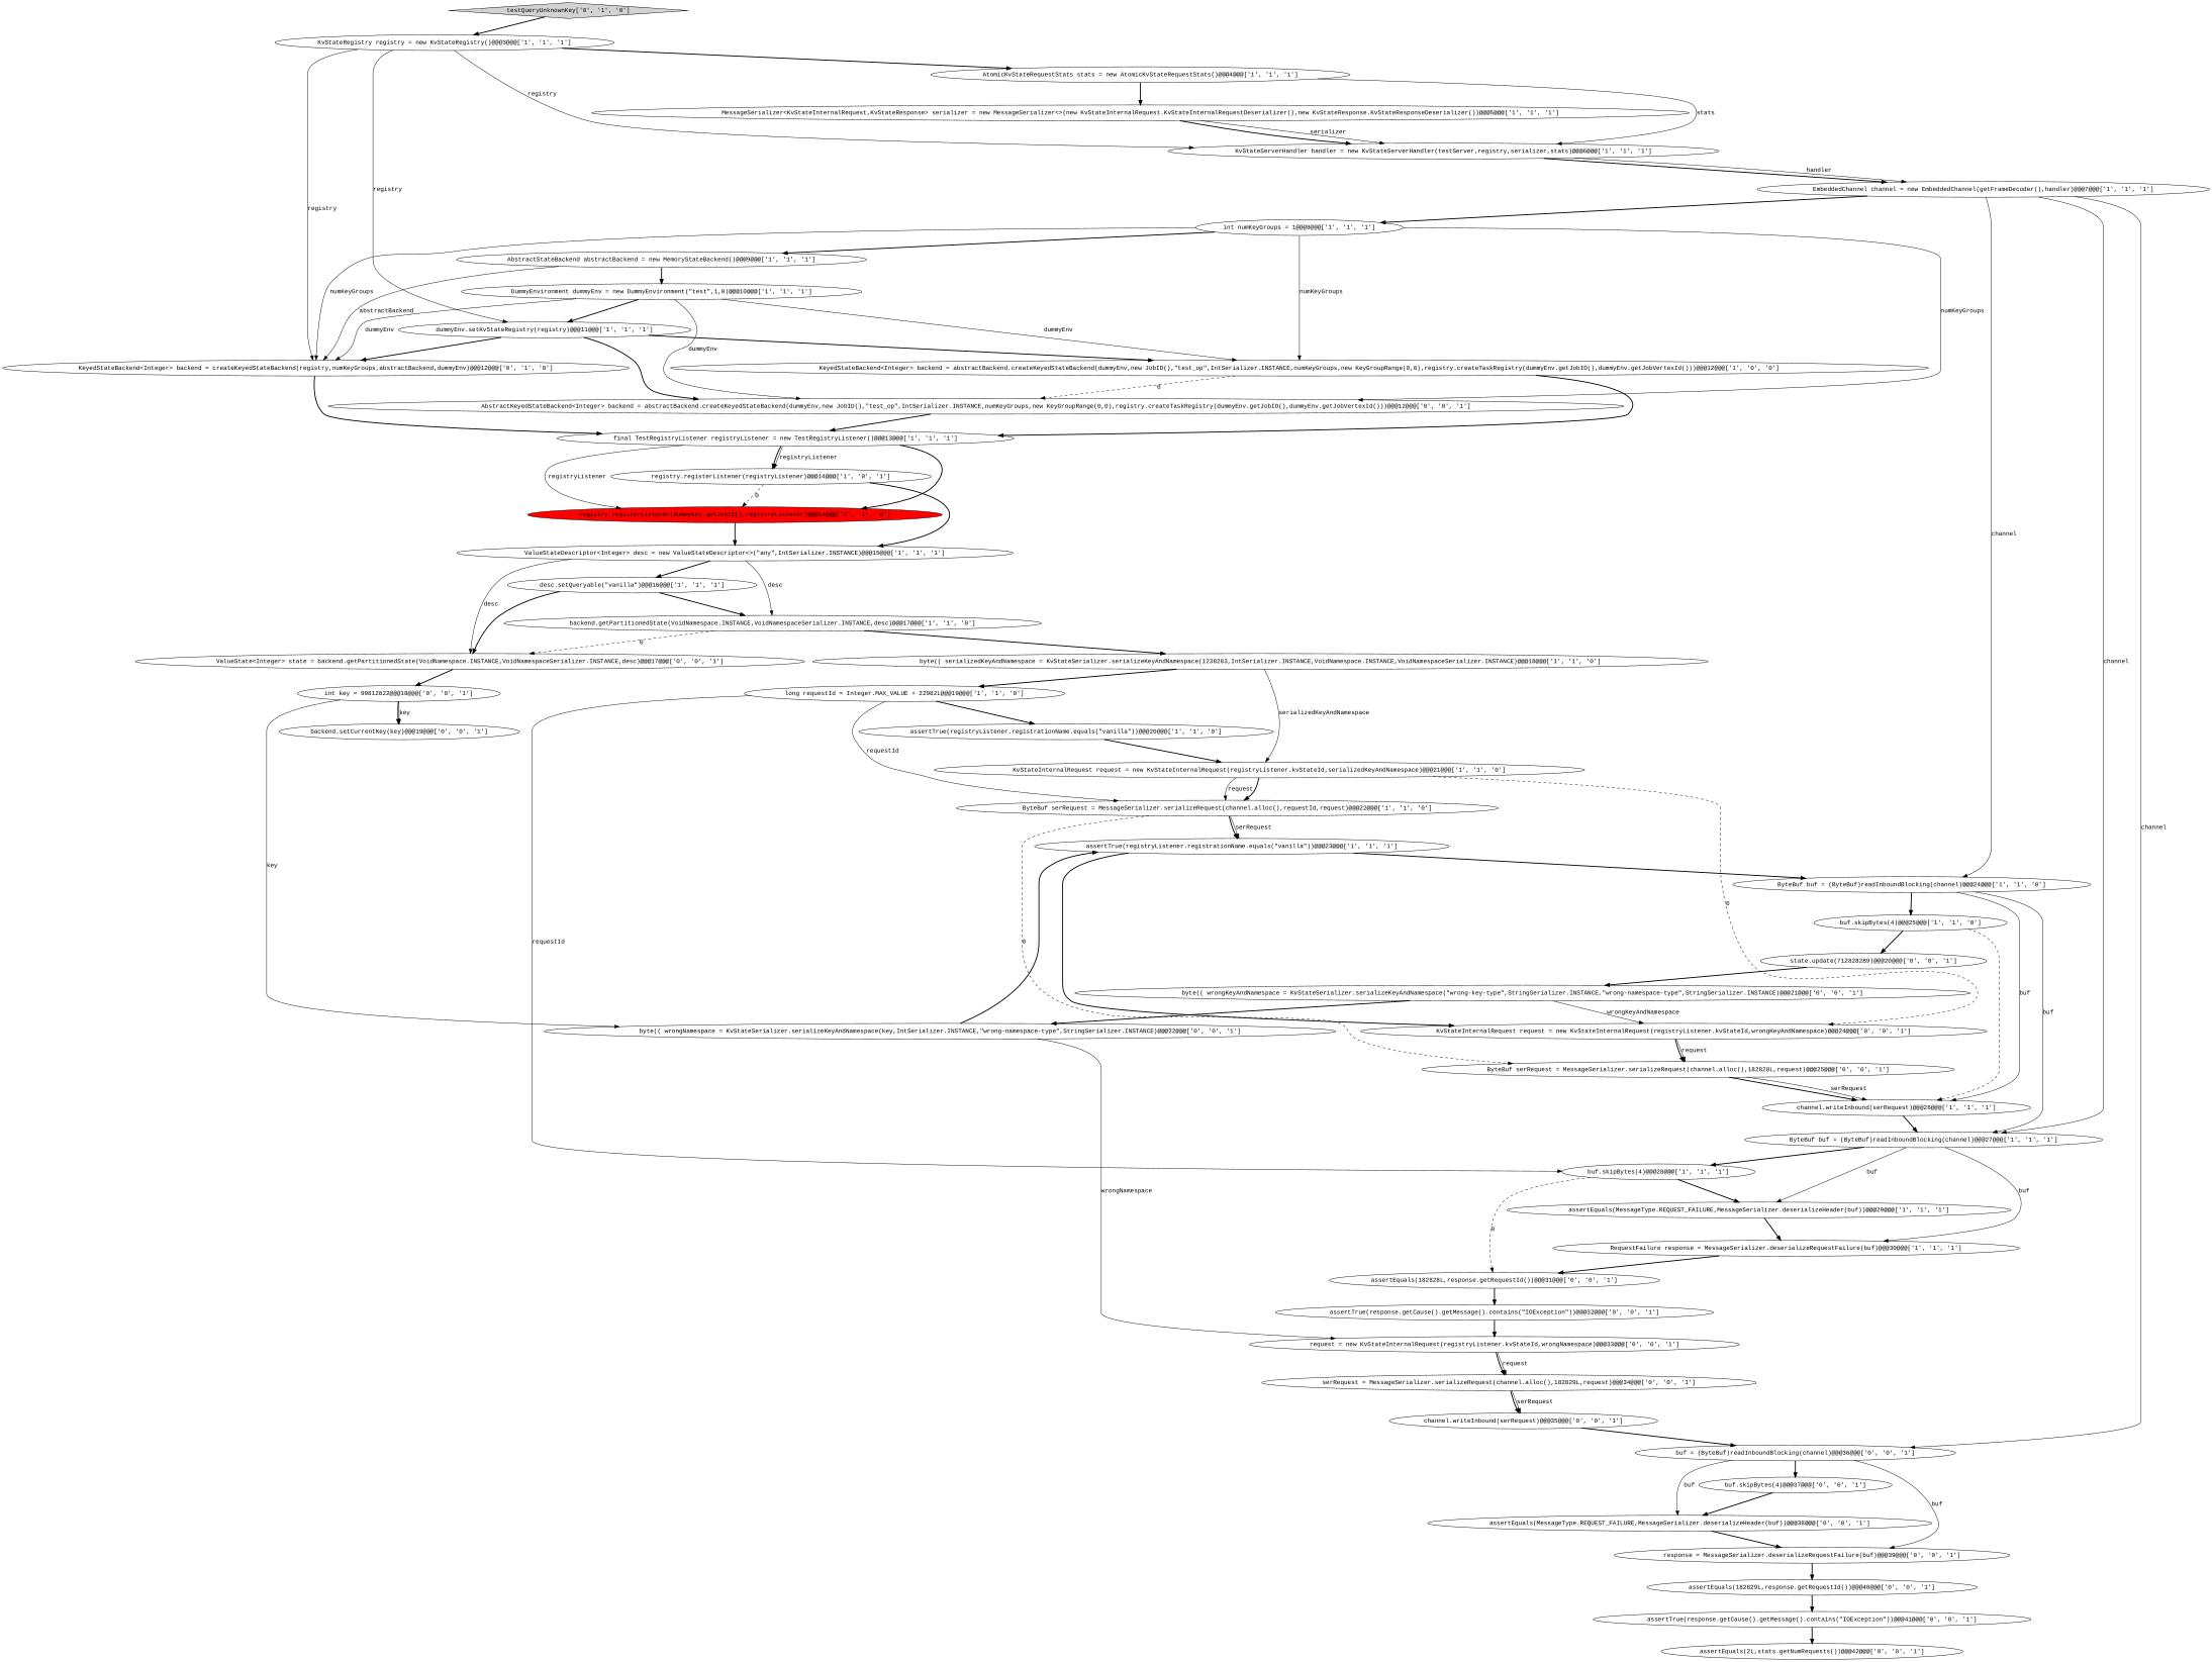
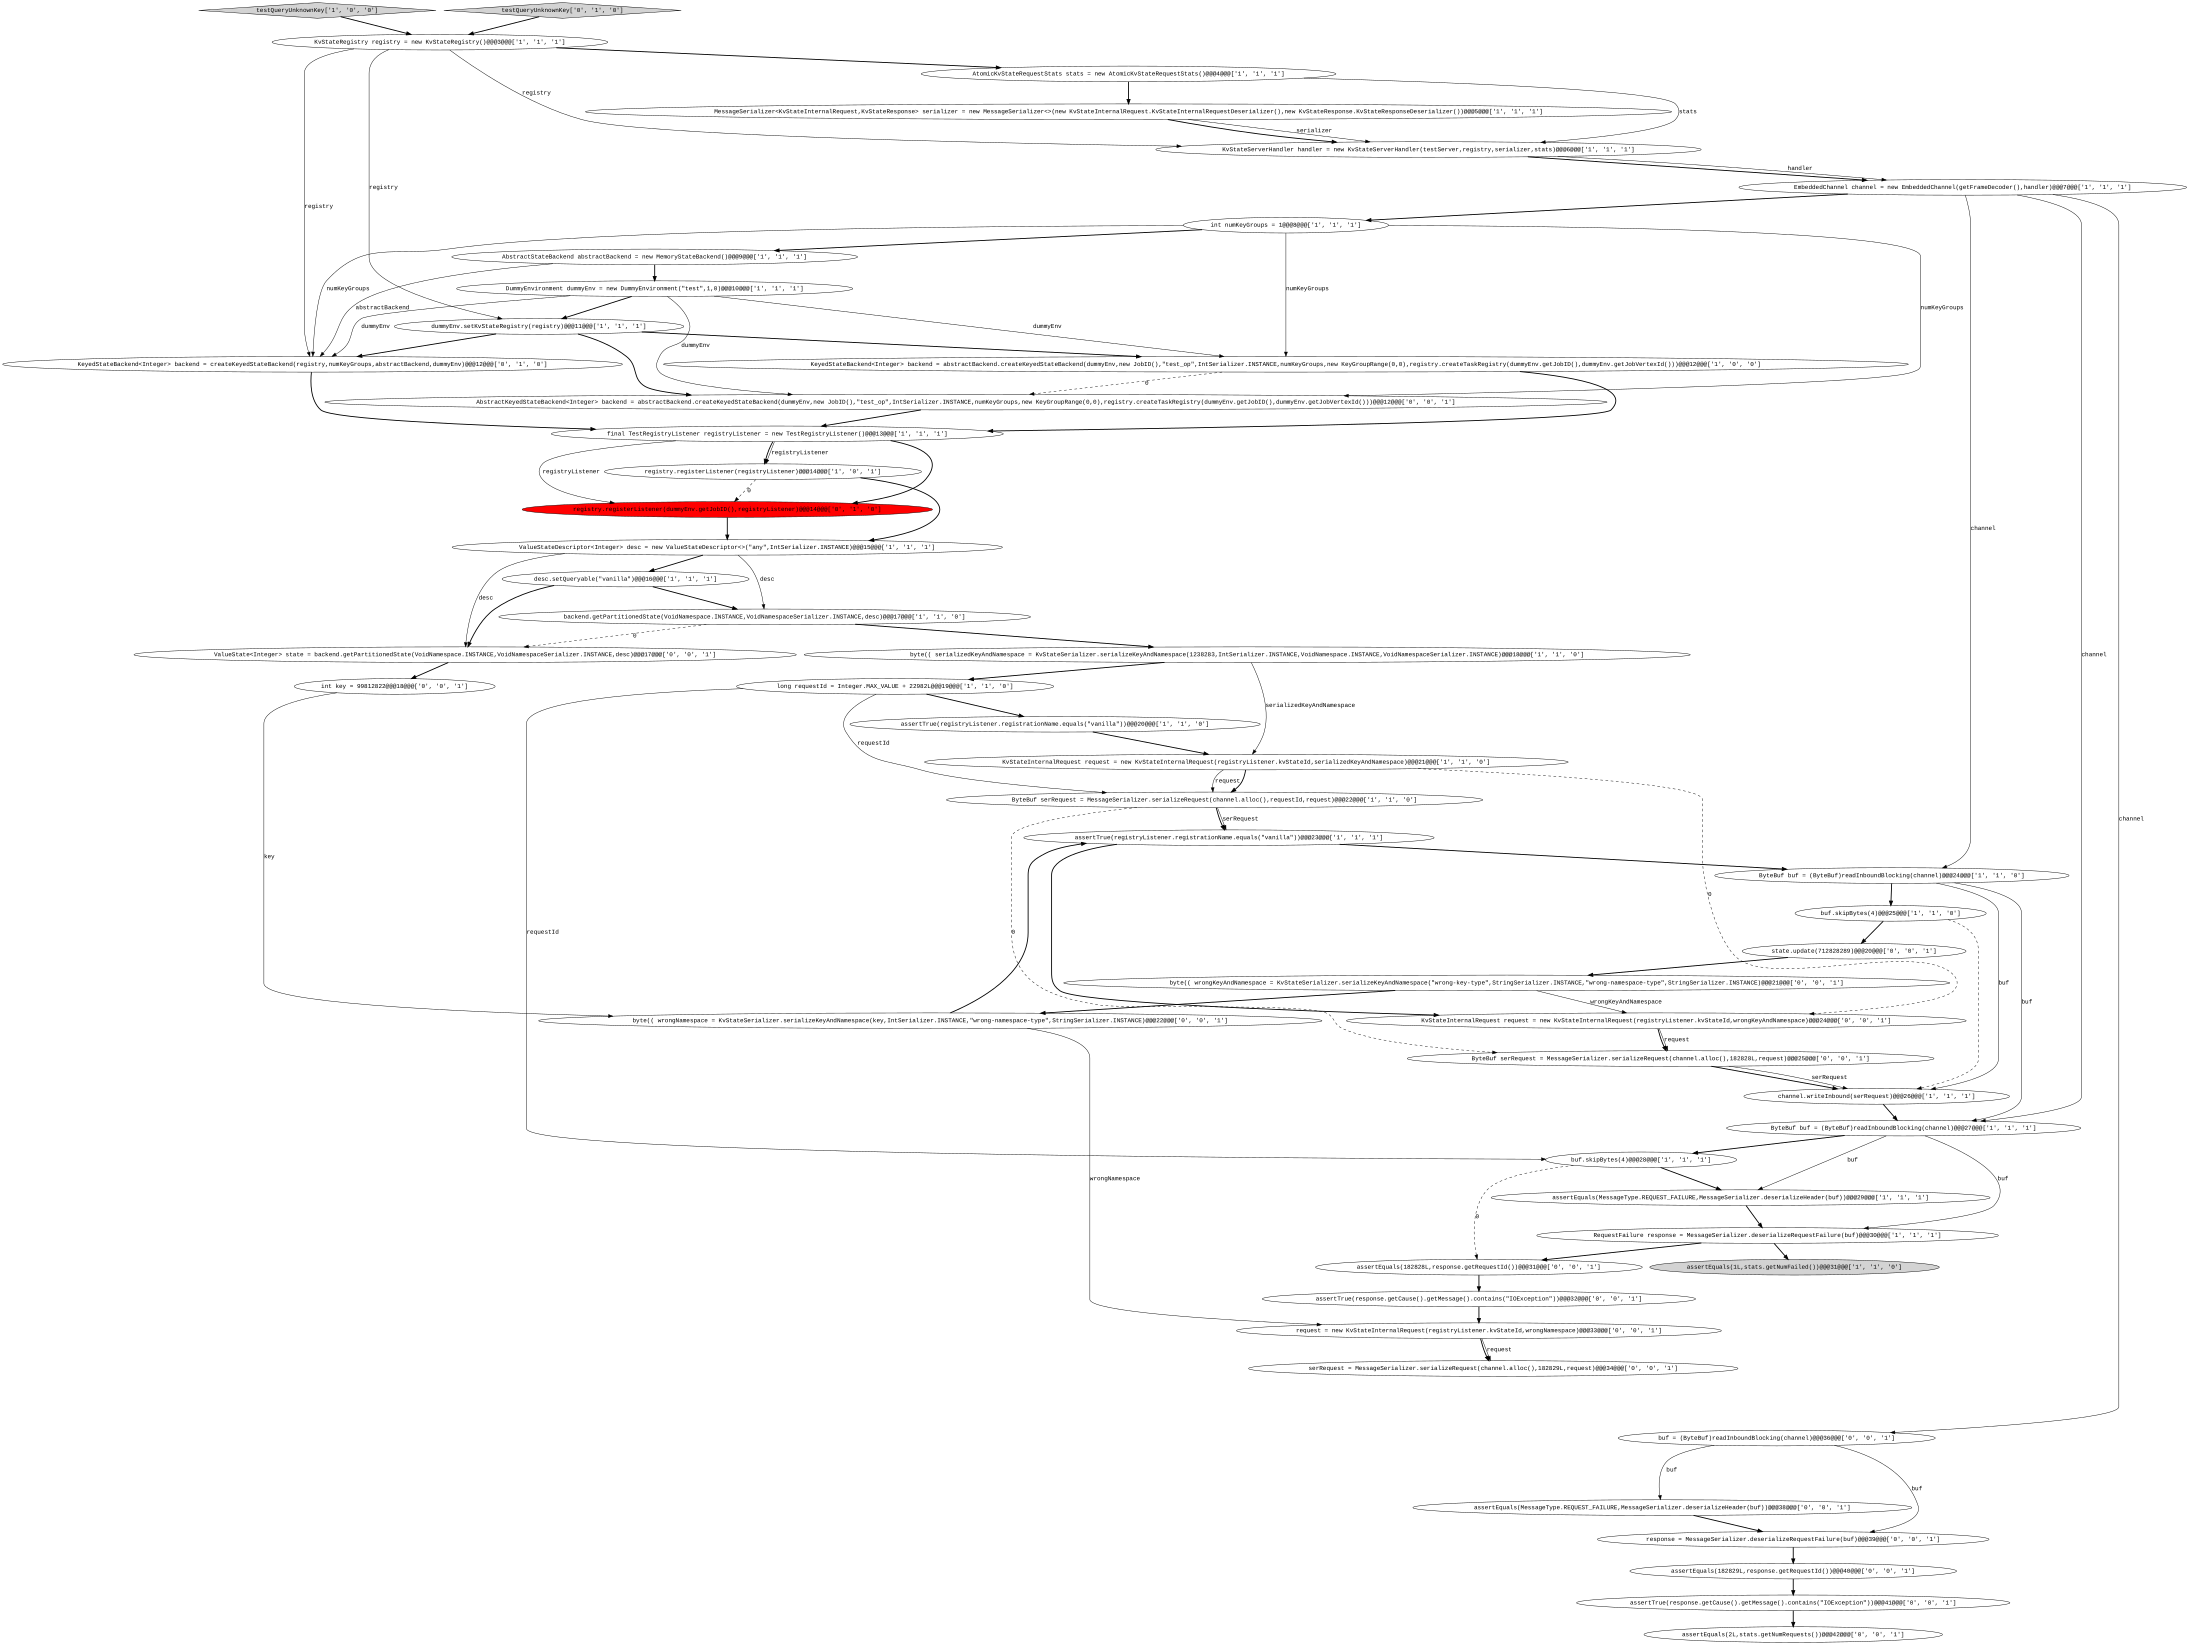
  digraph {
    fontname="Liberation Mono"
    node [fillcolor=white fontname="Liberation Mono" shape=ellipse style=filled]
    edge [fontname="Liberation Mono" style=bold]
    n1 [label="assertEquals(182829L,response.getRequestId())@@@40@@@['0', '0', '1']"]
    n2 [label="assertTrue(response.getCause().getMessage().contains(\"IOException\"))@@@41@@@['0', '0', '1']"]
    n3 [label="assertEquals(2L,stats.getNumRequests())@@@42@@@['0', '0', '1']"]
    n4 [label="registry.registerListener(registryListener)@@@14@@@['1', '0', '1']"]
    n5 [fillcolor=red label="registry.registerListener(dummyEnv.getJobID(),registryListener)@@@14@@@['0', '1', '0']"]
    n6 [label="ValueStateDescriptor<Integer> desc = new ValueStateDescriptor<>(\"any\",IntSerializer.INSTANCE)@@@15@@@['1', '1', '1']"]
    n7 [label="backend.getPartitionedState(VoidNamespace.INSTANCE,VoidNamespaceSerializer.INSTANCE,desc)@@@17@@@['1', '1', '0']"]
    n8 [label="ValueState<Integer> state = backend.getPartitionedState(VoidNamespace.INSTANCE,VoidNamespaceSerializer.INSTANCE,desc)@@@17@@@['0', '0', '1']"]
    n9 [label="desc.setQueryable(\"vanilla\")@@@16@@@['1', '1', '1']"]
    n10 [label="ByteBuf buf = (ByteBuf)readInboundBlocking(channel)@@@27@@@['1', '1', '1']"]
    n11 [label="RequestFailure response = MessageSerializer.deserializeRequestFailure(buf)@@@30@@@['1', '1', '1']"]
    n12 [label="assertEquals(MessageType.REQUEST_FAILURE,MessageSerializer.deserializeHeader(buf))@@@29@@@['1', '1', '1']"]
    n13 [label="buf.skipBytes(4)@@@28@@@['1', '1', '1']"]
+   n14 [fillcolor=lightgray label="assertEquals(1L,stats.getNumFailed())@@@31@@@['1', '1', '0']"]
    n15 [label="assertEquals(182828L,response.getRequestId())@@@31@@@['0', '0', '1']"]
    n16 [label="byte(( serializedKeyAndNamespace = KvStateSerializer.serializeKeyAndNamespace(1238283,IntSerializer.INSTANCE,VoidNamespace.INSTANCE,VoidNamespaceSerializer.INSTANCE)@@@18@@@['1', '1', '0']"]
    n17 [label="long requestId = Integer.MAX_VALUE + 22982L@@@19@@@['1', '1', '0']"]
    n18 [label="KvStateInternalRequest request = new KvStateInternalRequest(registryListener.kvStateId,serializedKeyAndNamespace)@@@21@@@['1', '1', '0']"]
    n19 [label="ByteBuf serRequest = MessageSerializer.serializeRequest(channel.alloc(),requestId,request)@@@22@@@['1', '1', '0']"]
    n20 [label="assertTrue(registryListener.registrationName.equals(\"vanilla\"))@@@20@@@['1', '1', '0']"]
    n21 [label="KvStateInternalRequest request = new KvStateInternalRequest(registryListener.kvStateId,wrongKeyAndNamespace)@@@24@@@['0', '0', '1']"]
    n22 [label="ByteBuf serRequest = MessageSerializer.serializeRequest(channel.alloc(),182828L,request)@@@25@@@['0', '0', '1']"]
    n23 [label="assertTrue(registryListener.registrationName.equals(\"vanilla\"))@@@23@@@['1', '1', '1']"]
    n24 [label="channel.writeInbound(serRequest)@@@26@@@['1', '1', '1']"]
    n25 [label="ByteBuf buf = (ByteBuf)readInboundBlocking(channel)@@@24@@@['1', '1', '0']"]
    n26 [label="int key = 99812822@@@18@@@['0', '0', '1']"]
    n27 [label="DummyEnvironment dummyEnv = new DummyEnvironment(\"test\",1,0)@@@10@@@['1', '1', '1']"]
    n28 [label="KeyedStateBackend<Integer> backend = createKeyedStateBackend(registry,numKeyGroups,abstractBackend,dummyEnv)@@@12@@@['0', '1', '0']"]
    n29 [label="AbstractKeyedStateBackend<Integer> backend = abstractBackend.createKeyedStateBackend(dummyEnv,new JobID(),\"test_op\",IntSerializer.INSTANCE,numKeyGroups,new KeyGroupRange(0,0),registry.createTaskRegistry(dummyEnv.getJobID(),dummyEnv.getJobVertexId()))@@@12@@@['0', '0', '1']"]
    n30 [label="KeyedStateBackend<Integer> backend = abstractBackend.createKeyedStateBackend(dummyEnv,new JobID(),\"test_op\",IntSerializer.INSTANCE,numKeyGroups,new KeyGroupRange(0,0),registry.createTaskRegistry(dummyEnv.getJobID(),dummyEnv.getJobVertexId()))@@@12@@@['1', '0', '0']"]
    n31 [label="dummyEnv.setKvStateRegistry(registry)@@@11@@@['1', '1', '1']"]
    n32 [label="final TestRegistryListener registryListener = new TestRegistryListener()@@@13@@@['1', '1', '1']"]
-   n33 [label="channel.writeInbound(serRequest)@@@35@@@['0', '0', '1']"]
    n34 [label="buf = (ByteBuf)readInboundBlocking(channel)@@@36@@@['0', '0', '1']"]
-   n35 [label="buf.skipBytes(4)@@@37@@@['0', '0', '1']"]
    n36 [label="assertEquals(MessageType.REQUEST_FAILURE,MessageSerializer.deserializeHeader(buf))@@@38@@@['0', '0', '1']"]
    n37 [label="response = MessageSerializer.deserializeRequestFailure(buf)@@@39@@@['0', '0', '1']"]
    n38 [label="AbstractStateBackend abstractBackend = new MemoryStateBackend()@@@9@@@['1', '1', '1']"]
    n39 [label="assertTrue(response.getCause().getMessage().contains(\"IOException\"))@@@32@@@['0', '0', '1']"]
-   n40 [label="backend.setCurrentKey(key)@@@19@@@['0', '0', '1']"]
    n41 [label="state.update(712828289)@@@20@@@['0', '0', '1']"]
    n42 [label="byte(( wrongKeyAndNamespace = KvStateSerializer.serializeKeyAndNamespace(\"wrong-key-type\",StringSerializer.INSTANCE,\"wrong-namespace-type\",StringSerializer.INSTANCE)@@@21@@@['0', '0', '1']"]
    n43 [label="EmbeddedChannel channel = new EmbeddedChannel(getFrameDecoder(),handler)@@@7@@@['1', '1', '1']"]
    n44 [label="int numKeyGroups = 1@@@8@@@['1', '1', '1']"]
    n45 [label="buf.skipBytes(4)@@@25@@@['1', '1', '0']"]
    n46 [label="byte(( wrongNamespace = KvStateSerializer.serializeKeyAndNamespace(key,IntSerializer.INSTANCE,\"wrong-namespace-type\",StringSerializer.INSTANCE)@@@22@@@['0', '0', '1']"]
    n47 [label="request = new KvStateInternalRequest(registryListener.kvStateId,wrongNamespace)@@@33@@@['0', '0', '1']"]
    n48 [label="serRequest = MessageSerializer.serializeRequest(channel.alloc(),182829L,request)@@@34@@@['0', '0', '1']"]
+   n49 [fillcolor=lightgray label="testQueryUnknownKey['1', '0', '0']" shape=diamond]
    n50 [label="KvStateRegistry registry = new KvStateRegistry()@@@3@@@['1', '1', '1']"]
    n51 [label="AtomicKvStateRequestStats stats = new AtomicKvStateRequestStats()@@@4@@@['1', '1', '1']"]
    n52 [label="KvStateServerHandler handler = new KvStateServerHandler(testServer,registry,serializer,stats)@@@6@@@['1', '1', '1']"]
    n53 [fillcolor=lightgray label="testQueryUnknownKey['0', '1', '0']" shape=diamond]
    n54 [label="MessageSerializer<KvStateInternalRequest,KvStateResponse> serializer = new MessageSerializer<>(new KvStateInternalRequest.KvStateInternalRequestDeserializer(),new KvStateResponse.KvStateResponseDeserializer())@@@5@@@['1', '1', '1']"]
    n1 -> n2
    n2 -> n3
    n4 -> n5 [label=0 style=dashed]
    n4 -> n6
    n5 -> n6
    n6 -> n7 [label=desc style=solid]
    n6 -> n8 [label=desc style=solid]
    n6 -> n9
    n7 -> n8 [label=0 style=dashed]
    n7 -> n16
    n8 -> n26
    n9 -> n7
    n9 -> n8
    n10 -> n11 [label=buf style=solid]
    n10 -> n12 [label=buf style=solid]
    n10 -> n13
+   n11 -> n14
    n11 -> n15
    n12 -> n11
    n13 -> n12
    n13 -> n15 [label=0 style=dashed]
    n15 -> n39
    n16 -> n17
    n16 -> n18 [label=serializedKeyAndNamespace style=solid]
    n17 -> n13 [label=requestId style=solid]
    n17 -> n19 [label=requestId style=solid]
    n17 -> n20
    n18 -> n19 [label=request style=solid]
    n18 -> n19
    n18 -> n21 [label=0 style=dashed]
    n19 -> n22 [label=0 style=dashed]
    n19 -> n23 [label=serRequest style=solid]
    n19 -> n23
    n20 -> n18
    n21 -> n22 [label=request style=solid]
    n21 -> n22
    n22 -> n24
    n22 -> n24 [label=serRequest style=solid]
    n23 -> n21
    n23 -> n25
    n24 -> n10
    n25 -> n10 [label=buf style=solid]
    n25 -> n24 [label=buf style=solid]
    n25 -> n45
-   n26 -> n40 [label=key style=solid]
-   n26 -> n40
    n26 -> n46 [label=key style=solid]
    n27 -> n28 [label=dummyEnv style=solid]
    n27 -> n29 [label=dummyEnv style=solid]
    n27 -> n30 [label=dummyEnv style=solid]
    n27 -> n31
    n28 -> n32
    n29 -> n32
    n30 -> n29 [label=0 style=dashed]
    n30 -> n32
    n31 -> n28
    n31 -> n29
    n31 -> n30
    n32 -> n4
    n32 -> n4 [label=registryListener style=solid]
    n32 -> n5 [label=registryListener style=solid]
    n32 -> n5
-   n33 -> n34
-   n34 -> n35
    n34 -> n36 [label=buf style=solid]
    n34 -> n37 [label=buf style=solid]
-   n35 -> n36
    n36 -> n37
    n37 -> n1
    n38 -> n27
    n38 -> n28 [label=abstractBackend style=solid]
    n39 -> n47
    n41 -> n42
    n42 -> n21 [label=wrongKeyAndNamespace style=solid]
    n42 -> n46
    n43 -> n10 [label=channel style=solid]
    n43 -> n25 [label=channel style=solid]
    n43 -> n34 [label=channel style=solid]
    n43 -> n44
    n44 -> n28 [label=numKeyGroups style=solid]
    n44 -> n29 [label=numKeyGroups style=solid]
    n44 -> n30 [label=numKeyGroups style=solid]
    n44 -> n38
    n45 -> n24 [style=dashed]
    n45 -> n41
    n46 -> n23
    n46 -> n47 [label=wrongNamespace style=solid]
    n47 -> n48 [label=request style=solid]
    n47 -> n48
-   n48 -> n33 [label=serRequest style=solid]
-   n48 -> n33
+   n49 -> n50
    n50 -> n28 [label=registry style=solid]
    n50 -> n31 [label=registry style=solid]
    n50 -> n51
    n50 -> n52 [label=registry style=solid]
    n51 -> n52 [label=stats style=solid]
    n51 -> n54
    n52 -> n43
    n52 -> n43 [label=handler style=solid]
    n53 -> n50
    n54 -> n52 [label=serializer style=solid]
    n54 -> n52
  }
